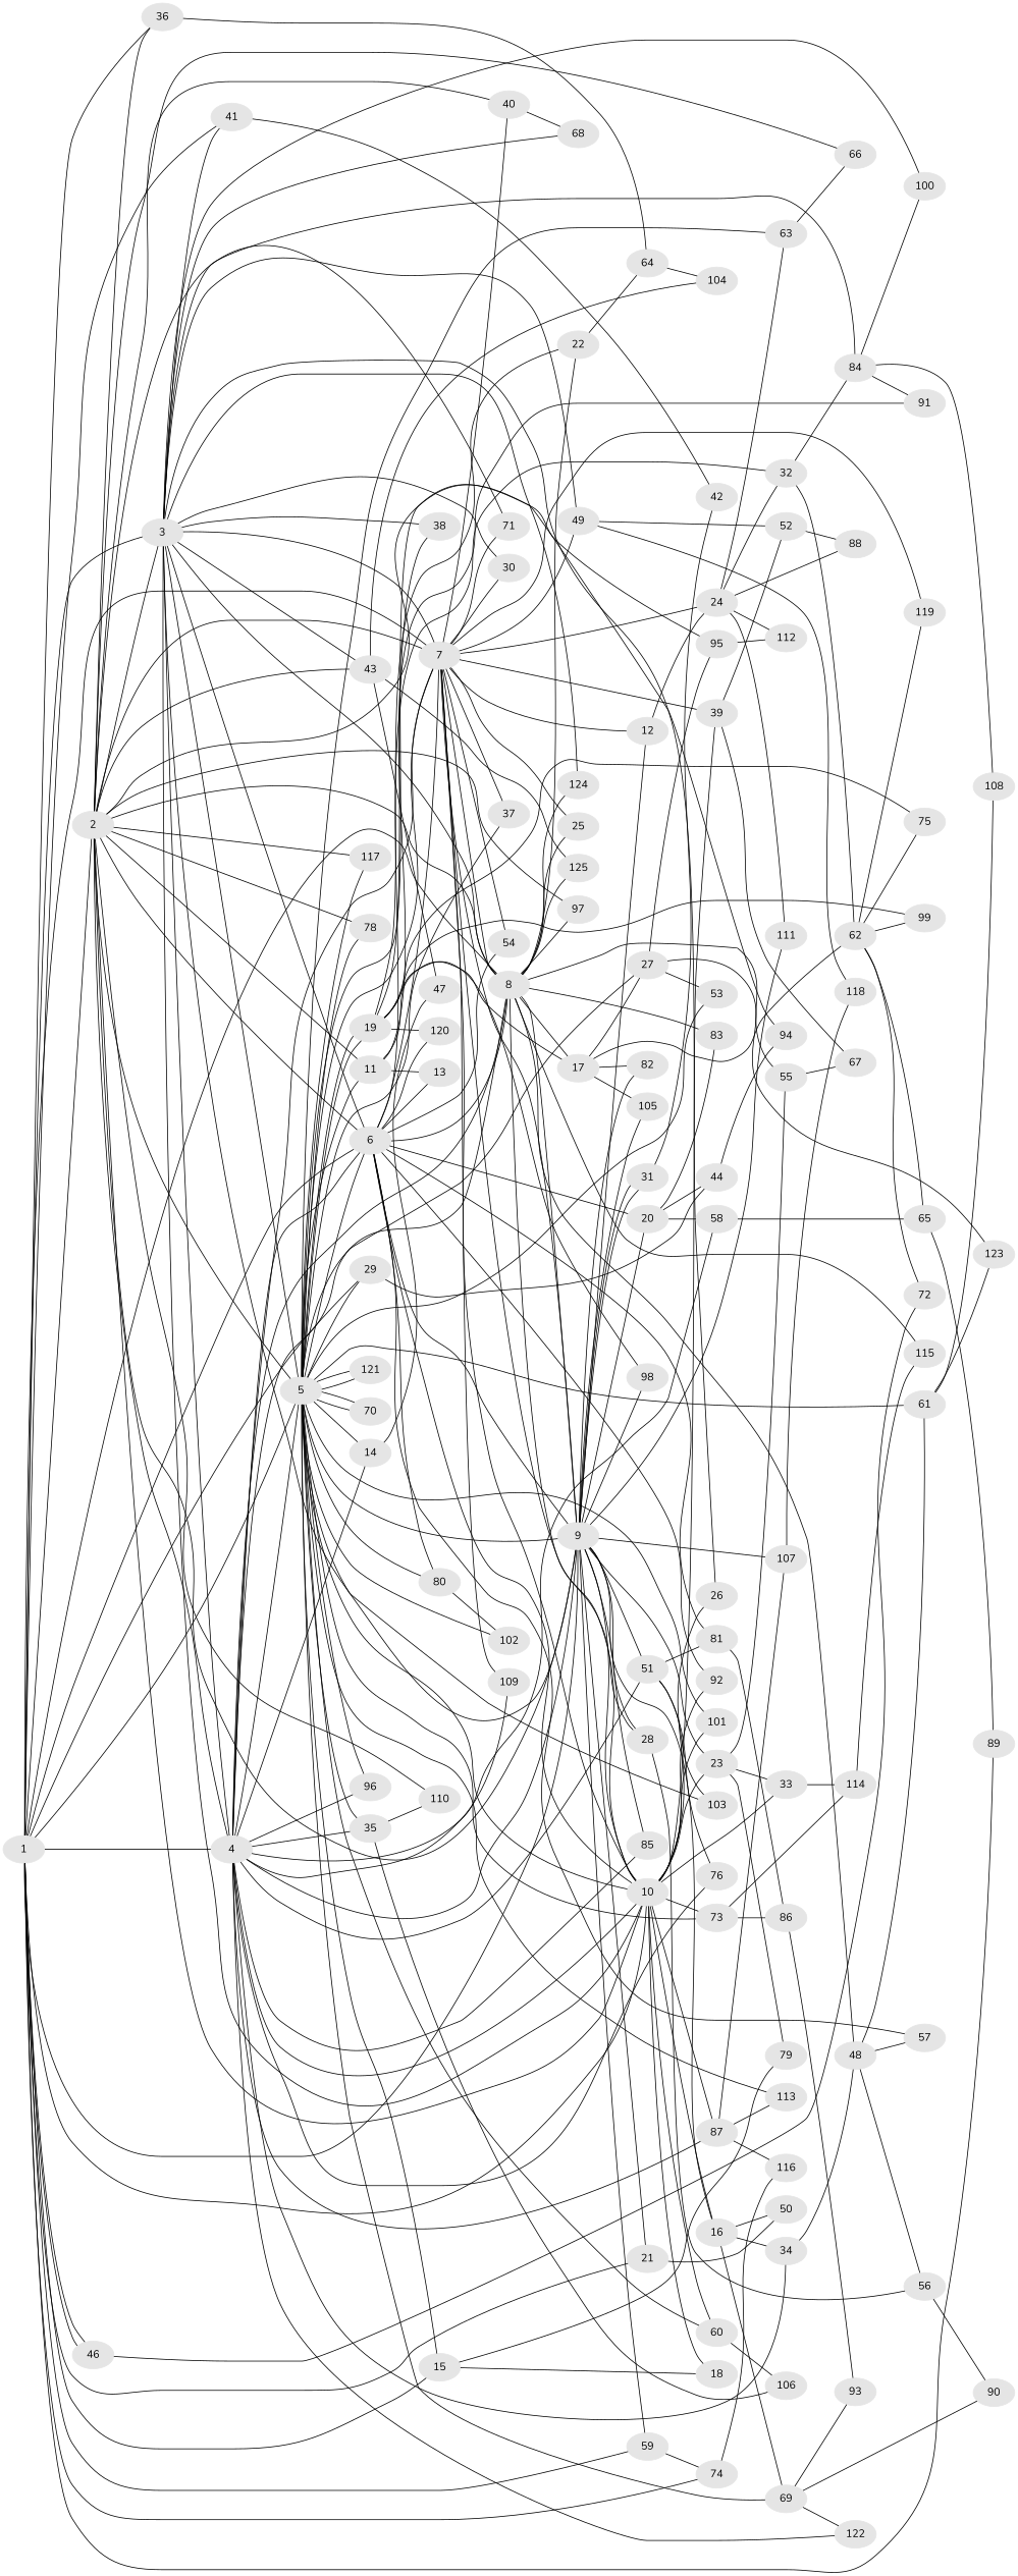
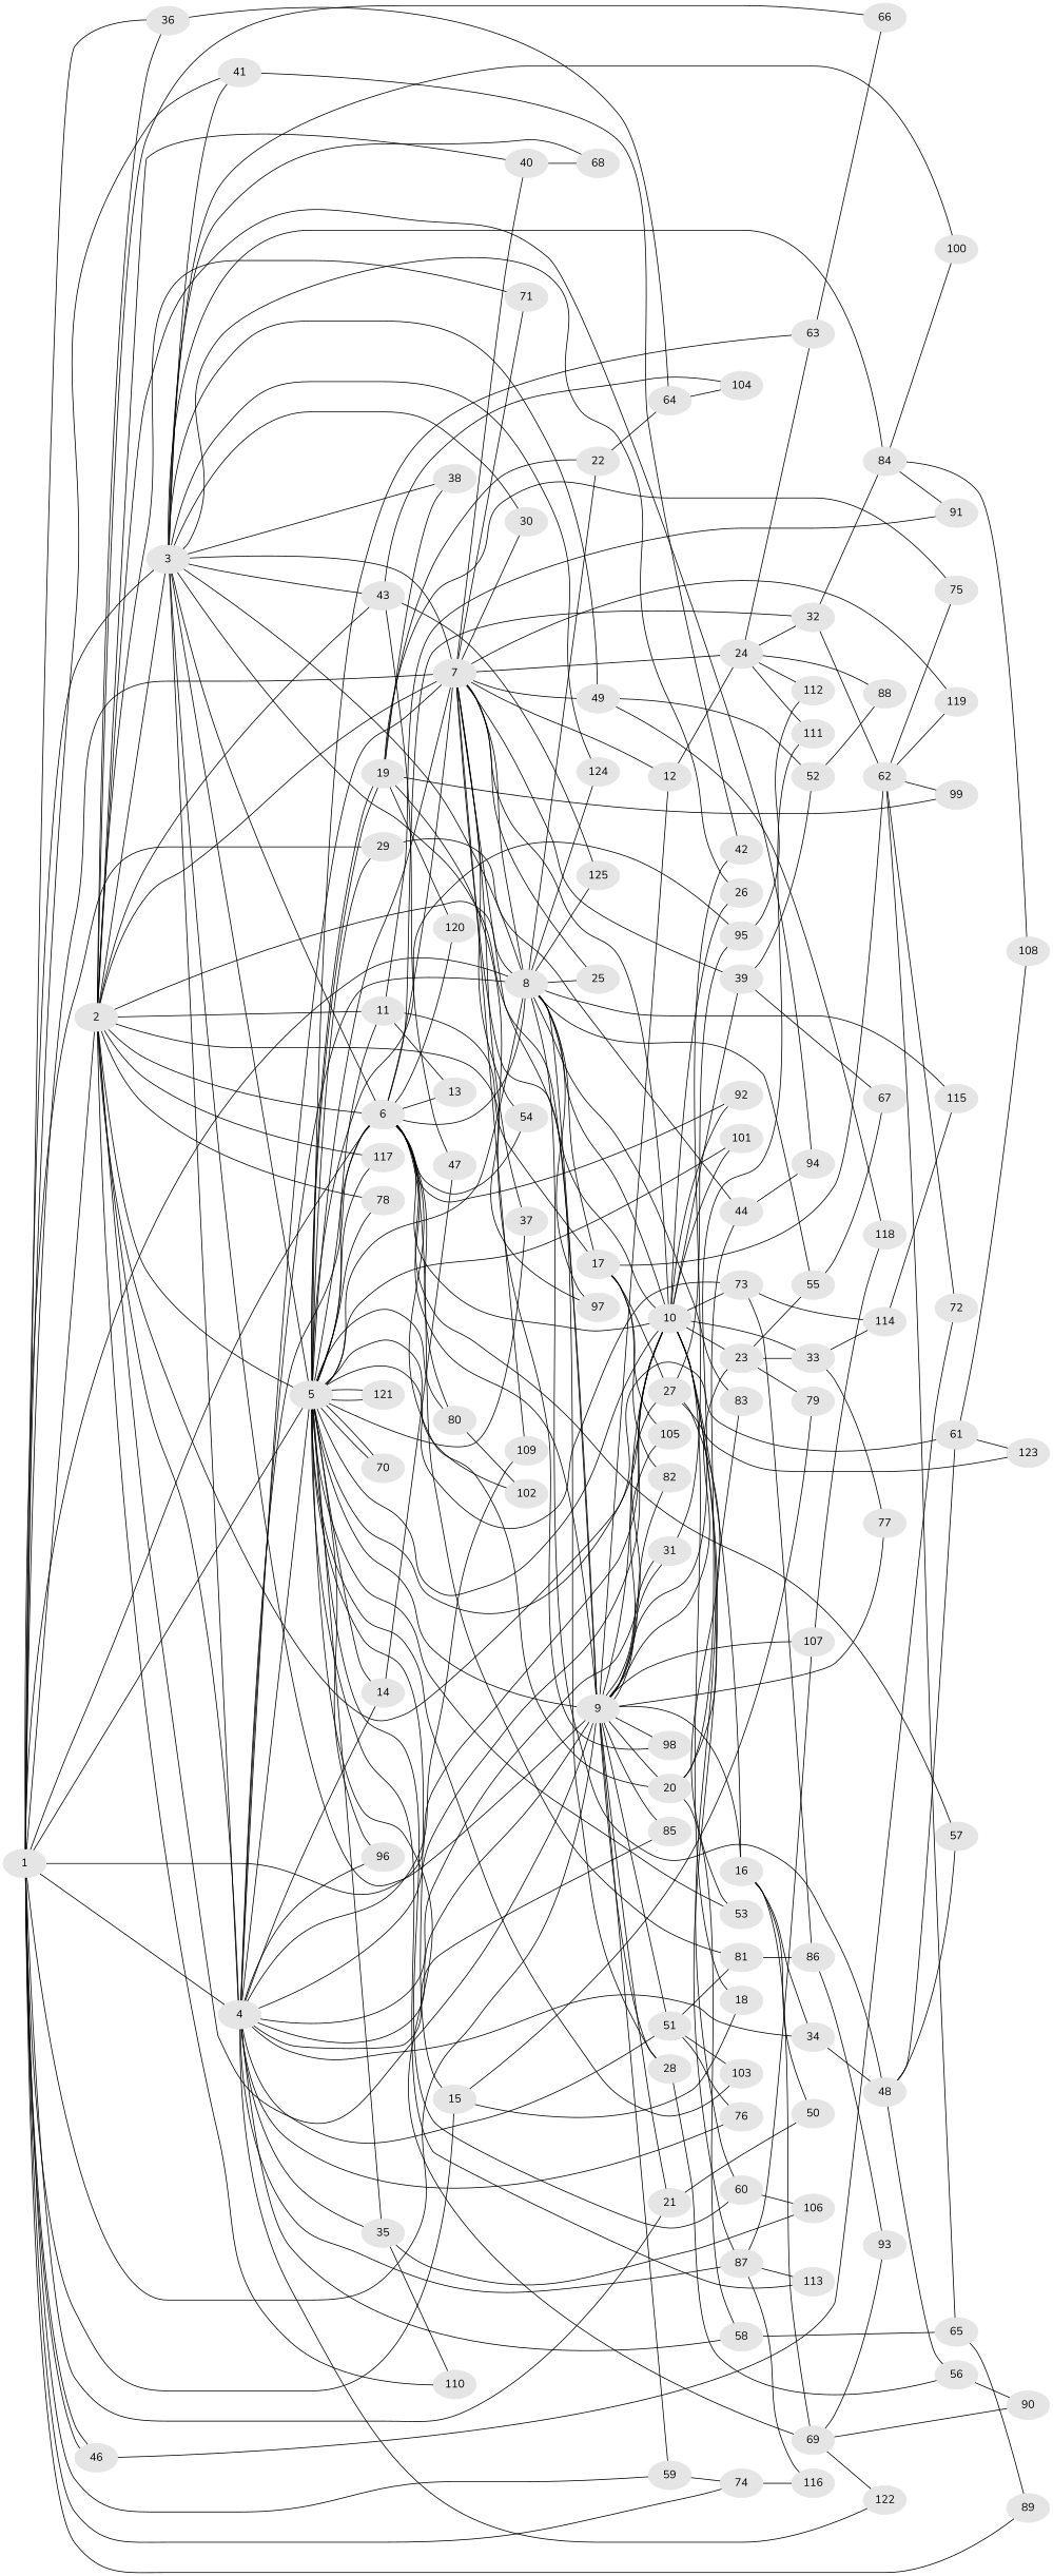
  graph {
    fontname=Nunito
    rankdir=LR
    node [color=gray90 fontname=Nunito style=filled]
    edge [fontname=Nunito]
    1
    2
    3
    4
    5
    6
    7
    8
    9
    10
    15
    21
    29
    36
    41
    46
    59
    74
    89
    11
    40
    43
    66
    71
    78
    94
    97
    110
    117
    26
    30
    38
    49
    68
    84
    100
    124
    14
    27
    34
    35
    51
    58
    76
    85
    87
    96
    109
    122
    19
    37
    53
    60
    61
    63
    69
    70
    73
    80
    95
    101
    102
    103
    113
    121
    13
    20
    32
    54
    57
    81
    92
    120
    12
    24
    25
    28
    39
    119
    17
    22
    48
    55
    83
    115
    125
    16
    23
    31
+   77
    82
    98
    105
    107
    111
    18
    33
    79
    50
    44
    64
    42
    72
    116
    91
    47
    104
    52
    118
    108
    123
    106
    65
    75
    99
    90
    93
    114
    86
    112
    62
    88
    56
    67
    1 -- 2
    1 -- 3
    1 -- 4
    1 -- 5
    1 -- 6
    1 -- 7
    1 -- 8
    1 -- 9
    1 -- 10
    1 -- 15
    1 -- 21
    1 -- 29
    1 -- 36
    1 -- 41
    1 -- 46
    1 -- 46
    1 -- 59
    1 -- 74
    1 -- 89
    2 -- 3
    2 -- 4
    2 -- 5
    2 -- 6
    2 -- 7
    2 -- 8
    2 -- 9
    2 -- 10
    2 -- 36
    2 -- 11
    2 -- 40
    2 -- 43
    2 -- 66
    2 -- 71
    2 -- 78
    2 -- 94
    2 -- 97
    2 -- 110
    2 -- 117
    3 -- 4
    3 -- 5
    3 -- 6
    3 -- 7
    3 -- 8
    3 -- 9
    3 -- 10
    3 -- 41
    3 -- 43
    3 -- 26
    3 -- 30
    3 -- 38
    3 -- 49
    3 -- 68
    3 -- 84
    3 -- 100
    3 -- 124
    4 -- 5
    4 -- 6
    4 -- 7
    4 -- 8
    4 -- 9
    4 -- 10
    4 -- 14
    4 -- 27
    4 -- 34
    4 -- 35
    4 -- 51
    4 -- 58
    4 -- 76
    4 -- 85
    4 -- 87
    4 -- 96
    4 -- 109
    4 -- 122
    5 -- 6
    5 -- 7
    5 -- 8
    5 -- 9
    5 -- 10
    5 -- 15
    5 -- 29
    5 -- 11
    5 -- 78
    5 -- 117
    5 -- 14
    5 -- 35
    5 -- 96
    5 -- 19
    5 -- 19
    5 -- 37
    5 -- 53
    5 -- 60
    5 -- 61
    5 -- 63
    5 -- 69
    5 -- 70
    5 -- 70
    5 -- 73
    5 -- 80
    5 -- 95
    5 -- 101
    5 -- 102
    5 -- 103
    5 -- 113
    5 -- 121
    5 -- 121
    6 -- 7
    6 -- 8
    6 -- 9
    6 -- 10
    6 -- 80
    6 -- 13
    6 -- 20
    6 -- 32
    6 -- 54
    6 -- 57
    6 -- 81
    6 -- 92
    6 -- 120
    7 -- 8
    7 -- 9
    7 -- 10
    7 -- 40
    7 -- 71
    7 -- 30
    7 -- 49
    7 -- 109
    7 -- 37
    7 -- 54
    7 -- 12
    7 -- 24
    7 -- 25
    7 -- 28
    7 -- 39
    7 -- 119
    8 -- 9
    8 -- 10
    8 -- 97
    8 -- 124
    8 -- 25
    8 -- 17
    8 -- 22
    8 -- 48
    8 -- 55
    8 -- 83
    8 -- 115
    8 -- 125
    9 -- 10
    9 -- 21
    9 -- 59
    9 -- 51
    9 -- 85
    9 -- 20
    9 -- 12
    9 -- 28
    9 -- 16
    9 -- 23
    9 -- 31
    9 -- 31
+   9 -- 77
    9 -- 82
    9 -- 98
    9 -- 105
    9 -- 107
    9 -- 111
    10 -- 26
    10 -- 87
    10 -- 60
    10 -- 73
    10 -- 101
    10 -- 92
    10 -- 39
    10 -- 16
    10 -- 23
    10 -- 18
    10 -- 33
    15 -- 18
    15 -- 79
    21 -- 50
    29 -- 44
    36 -- 64
    41 -- 42
    46 -- 72
    59 -- 74
    74 -- 116
    11 -- 13
    11 -- 17
    11 -- 91
    40 -- 68
    43 -- 125
    43 -- 47
    43 -- 104
    49 -- 52
    49 -- 118
    84 -- 100
    84 -- 91
    84 -- 108
    14 -- 47
    27 -- 53
    27 -- 95
    27 -- 123
    34 -- 48
    35 -- 110
    35 -- 106
    51 -- 76
    51 -- 103
    51 -- 81
    58 -- 65
    87 -- 113
    87 -- 107
    87 -- 116
    19 -- 38
    19 -- 120
    19 -- 22
    19 -- 98
    19 -- 75
    19 -- 99
    60 -- 106
    61 -- 108
    61 -- 123
    63 -- 66
    69 -- 122
    69 -- 90
    69 -- 93
    73 -- 114
    73 -- 86
    80 -- 102
    95 -- 112
    20 -- 58
    20 -- 83
    20 -- 44
    32 -- 84
    32 -- 62
    81 -- 86
    12 -- 24
    24 -- 63
    24 -- 32
    24 -- 111
    24 -- 112
    24 -- 88
    28 -- 56
    39 -- 52
    39 -- 67
    17 -- 27
    17 -- 82
    17 -- 105
    17 -- 62
    22 -- 64
    48 -- 61
    48 -- 57
    48 -- 56
    55 -- 67
    16 -- 34
    16 -- 69
    16 -- 50
    23 -- 55
    23 -- 33
    23 -- 79
    31 -- 42
    107 -- 118
+   33 -- 77
    33 -- 114
    44 -- 94
    64 -- 104
    52 -- 88
    65 -- 89
    114 -- 115
    86 -- 93
    62 -- 119
    62 -- 72
    62 -- 65
    62 -- 75
    62 -- 99
    56 -- 90
  }
